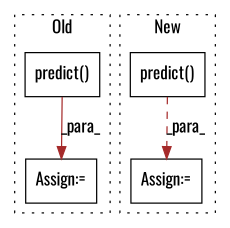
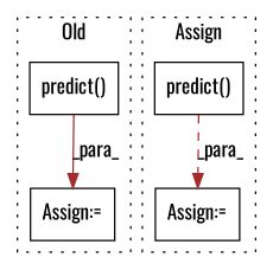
  digraph {
    fontname=Oswald
    node [a=75 l=3 shape=box fontname=Oswald]
    edge [color=brown fontname=Oswald]
    n1 [l="15,1" label="predict()" s="2002,2027"]
    n2 [a=68 label="Assign:=" s=1999]
    n3 [l="21,1" label="predict()" s="2062,2093"]
    n4 [a=68 label="Assign:=" s=2059]
    subgraph cluster_1 {
      label=Old
      style=dotted
      n1
      n2
    }
    subgraph cluster_2 {
-     label=New
+     label=Assign
      style=dotted
      n3
      n4
    }
    n1 -> n2 [label=_para_ style=solid]
    n3 -> n4 [label=_para_ style=dashed]
  }
